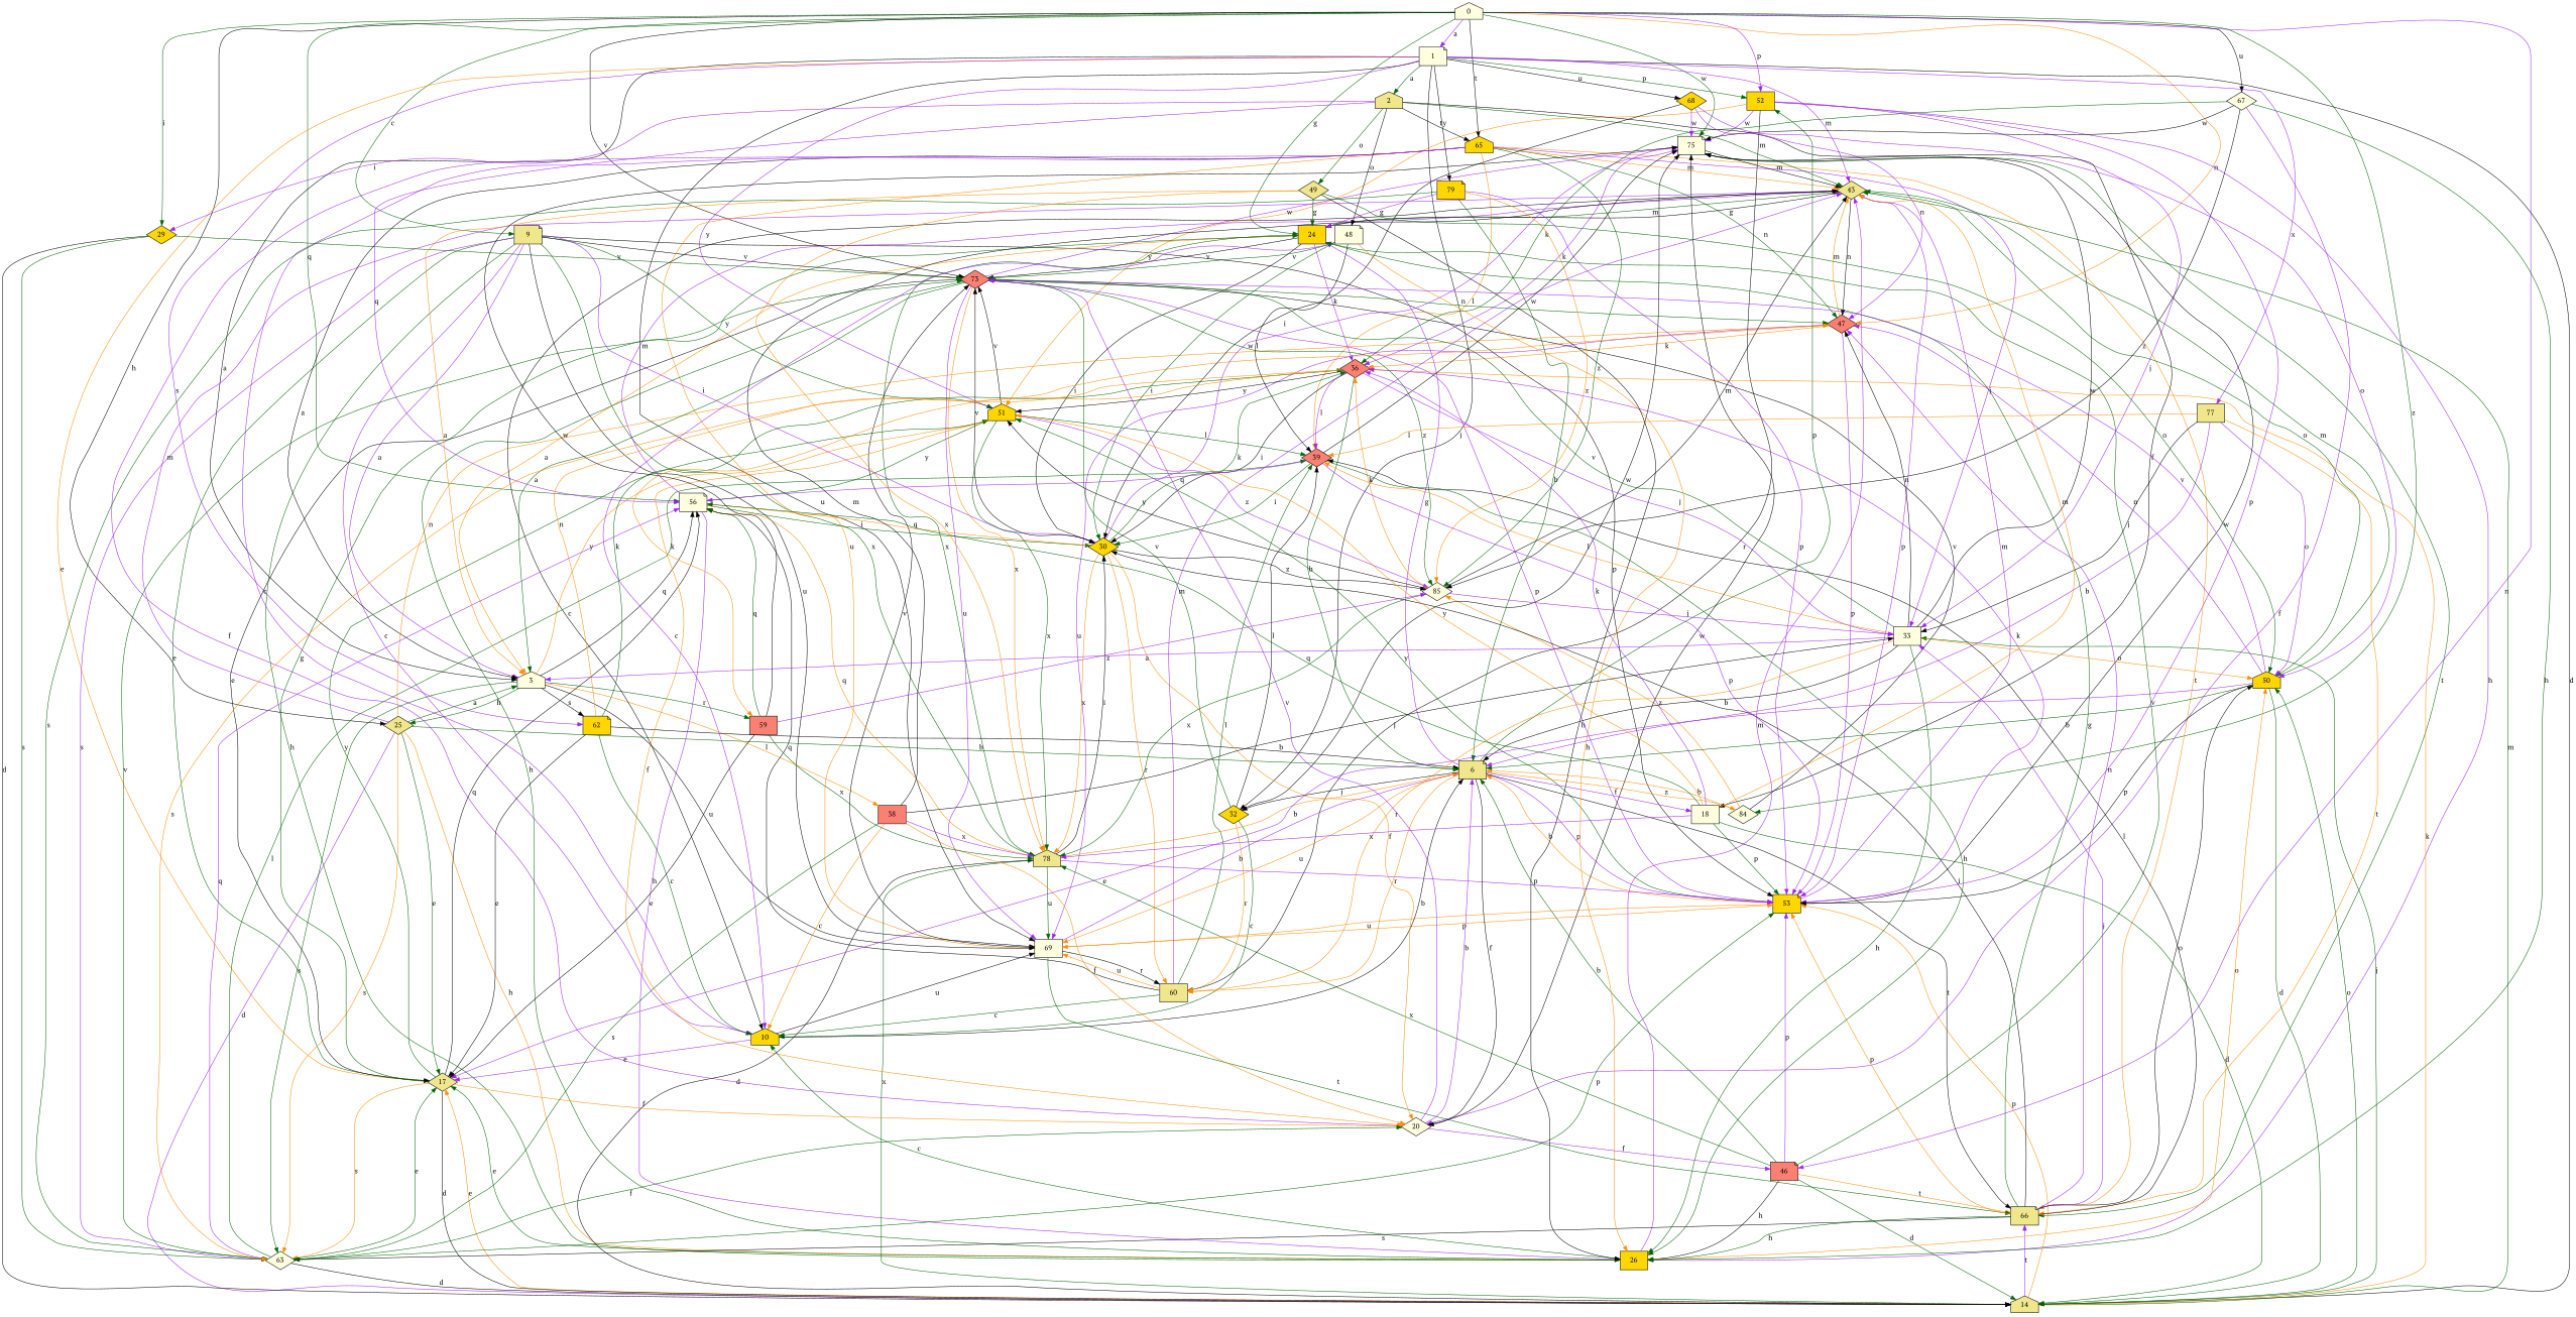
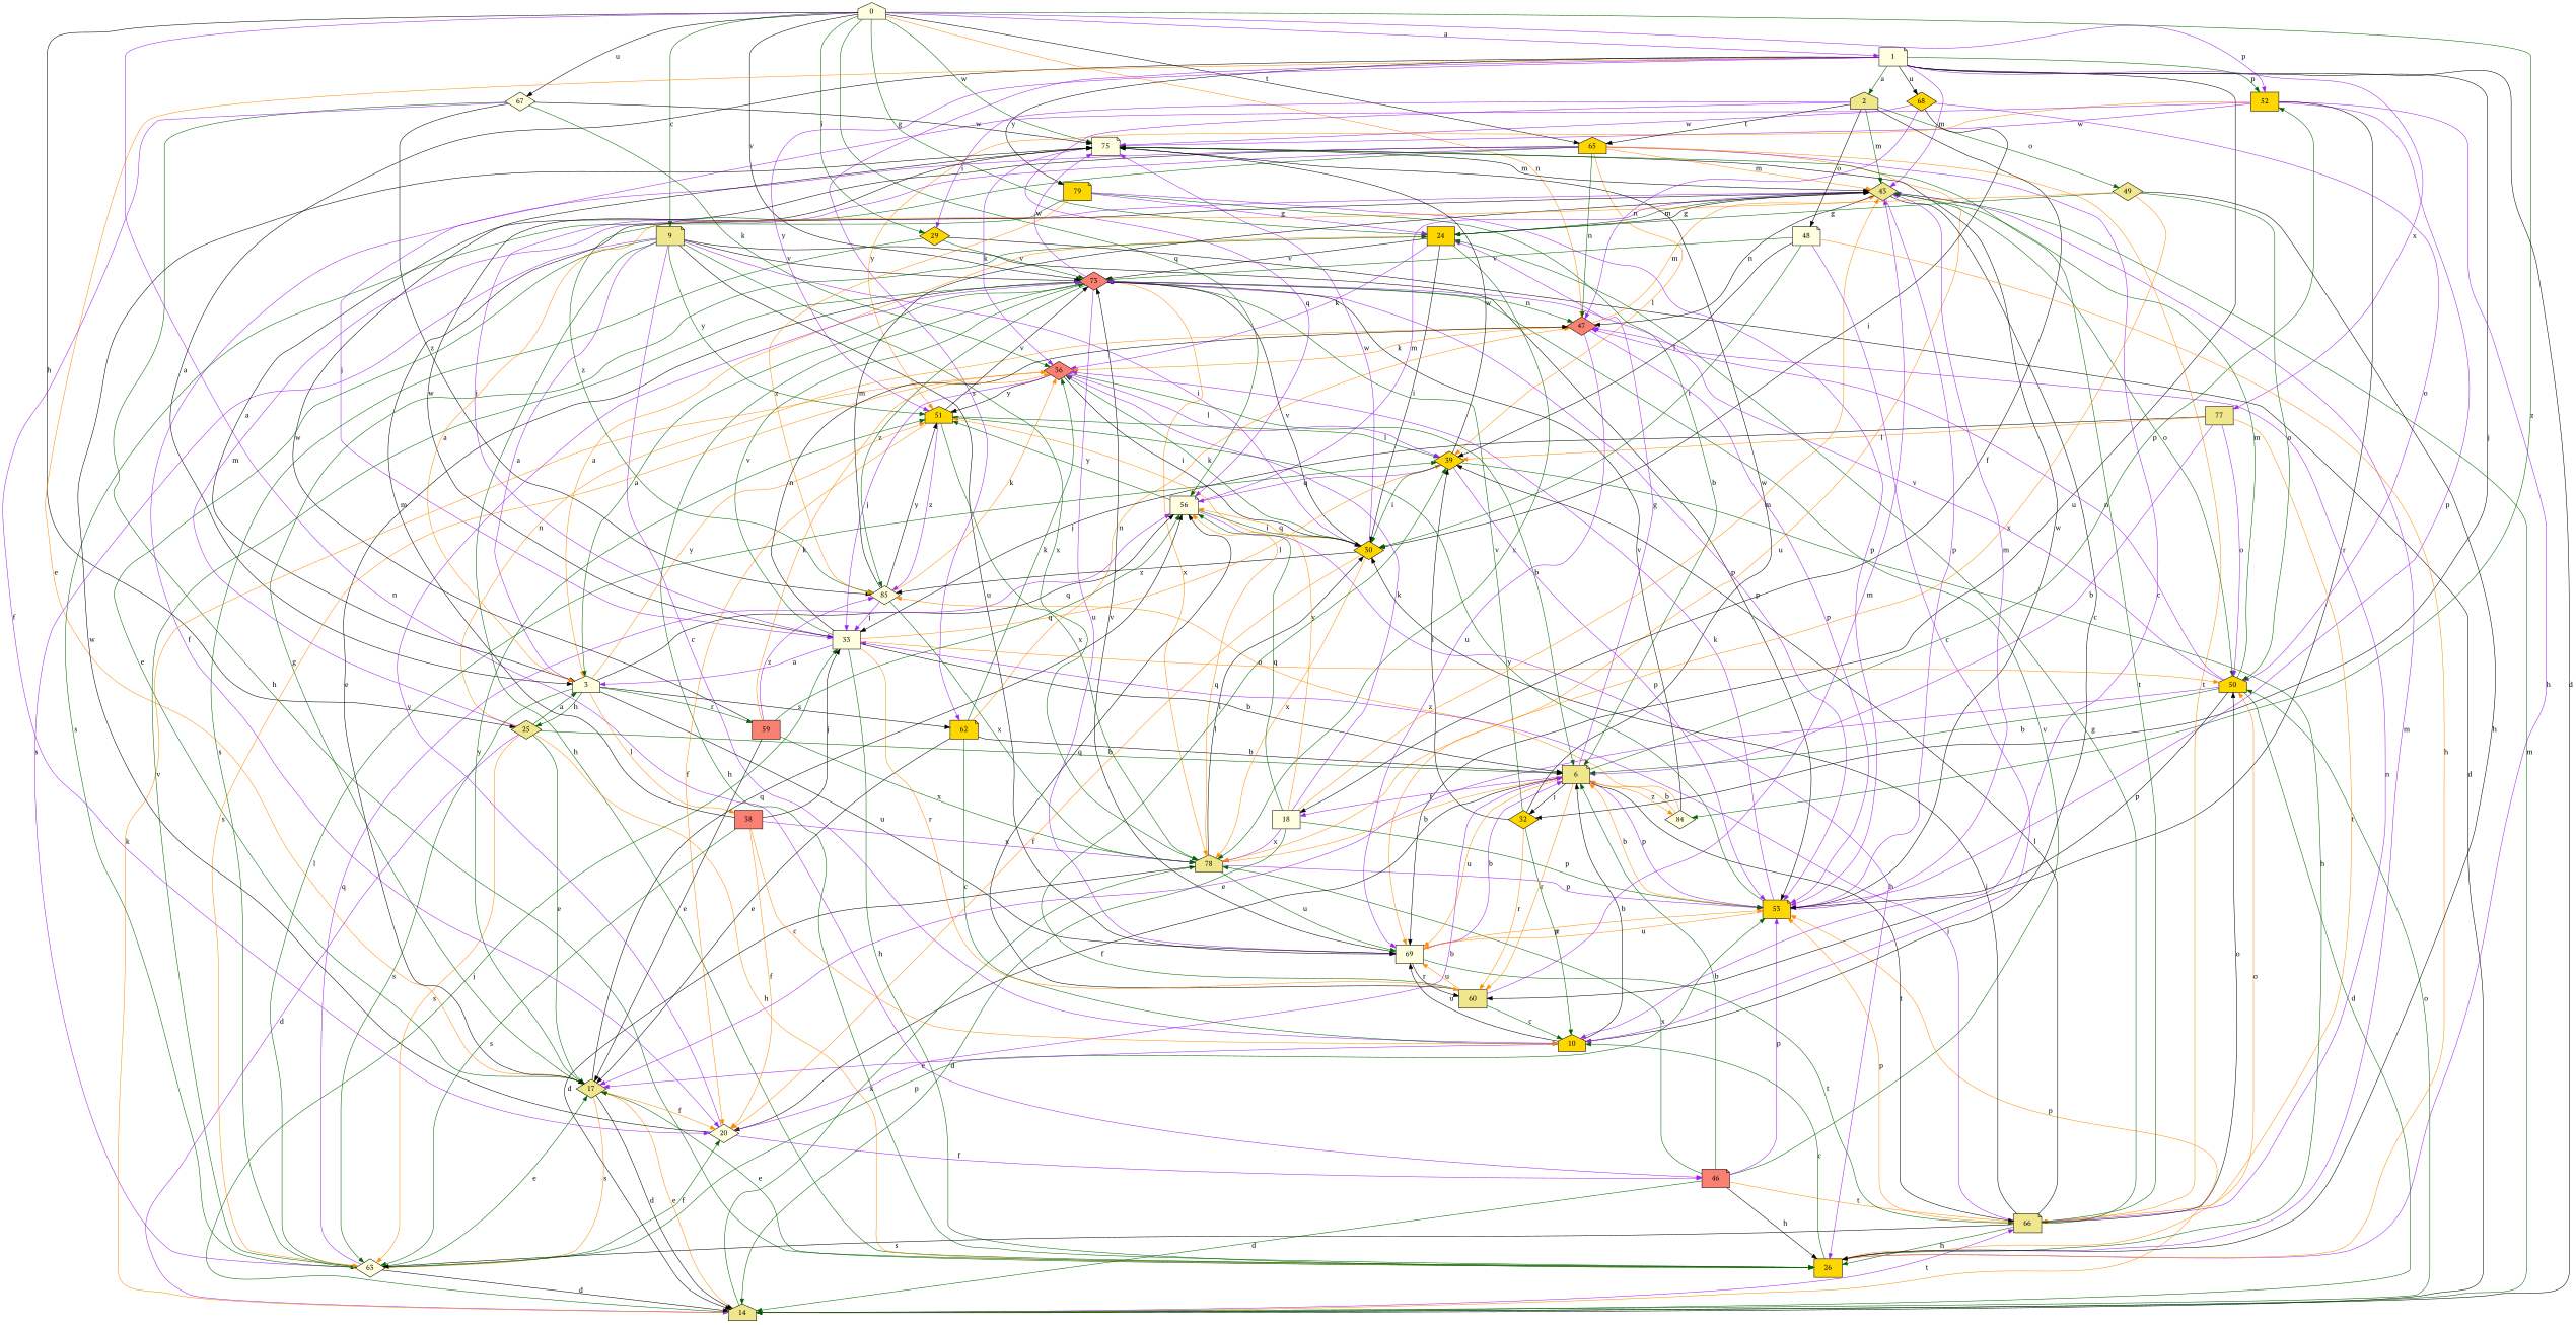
  strict digraph {
    fontname="PT Serif"
    node [fillcolor=gold fontname="PT Serif" shape=diamond style=filled]
    edge [color=darkgreen fontname="PT Serif"]
    0 [fillcolor=lightyellow shape=house]
    1 [fillcolor=lightyellow shape=note]
    9 [fillcolor=khaki shape=note]
    24 [shape=box]
    25 [fillcolor=khaki]
    29
    46 [fillcolor=salmon shape=note]
    47 [fillcolor=salmon]
    52 [shape=box]
    56 [fillcolor=lightyellow shape=note]
    65 [shape=house]
    67 [fillcolor=lightyellow]
    73 [fillcolor=salmon]
    75 [fillcolor=lightyellow shape=note]
    84 [fillcolor=lightyellow]
    2 [fillcolor=khaki shape=house]
    3 [fillcolor=lightyellow shape=house]
    14 [fillcolor=khaki shape=house]
    17 [fillcolor=khaki]
    32
    43 [fillcolor=khaki]
    62 [shape=note]
    68
    69 [fillcolor=lightyellow shape=box]
    77 [fillcolor=khaki shape=box]
    79 [shape=note]
    n27 [label=51 shape=house]
    63 [fillcolor=lightyellow]
    53 [shape=note]
    10 [shape=house]
    26 [shape=box]
    30
    78 [fillcolor=khaki shape=house]
    36 [fillcolor=salmon]
    6 [fillcolor=khaki shape=note]
    66 [fillcolor=khaki shape=note]
    60 [fillcolor=khaki shape=box]
    33 [fillcolor=lightyellow shape=box]
    20 [fillcolor=lightyellow]
    85 [fillcolor=lightyellow]
-   39 [fillcolor=salmon]
+   39
    18 [fillcolor=lightyellow shape=box]
    48 [fillcolor=lightyellow shape=note]
    49 [fillcolor=khaki]
    38 [fillcolor=salmon shape=box]
    59 [fillcolor=salmon shape=box]
    50 [shape=house]
    0 -> 1 [color=purple label=a]
    0 -> 9 [label=c]
    0 -> 24 [label=g]
    0 -> 25 [color=black label=h]
    0 -> 29 [label=i]
    0 -> 46 [color=purple label=n]
    0 -> 47 [color=darkorange label=n]
    0 -> 52 [color=purple label=p]
    0 -> 56 [label=q]
    0 -> 65 [color=black label=t]
    0 -> 67 [color=black label=u]
    0 -> 73 [color=black label=v]
    0 -> 75 [label=w]
    0 -> 84 [label=z]
    1 -> 52 [label=p]
    1 -> 2 [label=a]
    1 -> 3 [color=black label=a]
    1 -> 14 [color=black label=d]
    1 -> 17 [color=darkorange label=e]
    1 -> 32 [color=black label=j]
    1 -> 43 [color=purple label=m]
    1 -> 62 [color=purple label=s]
    1 -> 68 [color=black label=u]
    1 -> 69 [color=black label=u]
    1 -> 77 [color=purple label=x]
    1 -> 79 [color=black label=y]
    1 -> n27 [color=purple label=y]
    9 -> 73 [color=black label=v]
    9 -> 3 [color=purple label=a]
    9 -> 17 [label=e]
    9 -> 69 [color=black label=u]
    9 -> n27 [label=y]
    9 -> 63 [color=purple label=s]
    9 -> 53 [color=black label=p]
    9 -> 10 [color=purple label=c]
    9 -> 26 [label=h]
    9 -> 30 [color=purple label=i]
    9 -> 78 [label=x]
    24 -> 73 [color=black label=v]
    24 -> 3 [color=darkorange label=a]
    24 -> 43 [label=m]
    24 -> 30 [color=black label=i]
    24 -> 78 [label=x]
    24 -> 36 [color=purple label=k]
    25 -> 47 [color=darkorange label=n]
    25 -> 3 [label=a]
    25 -> 14 [color=purple label=d]
    25 -> 17 [label=e]
    25 -> 43 [color=purple label=m]
    25 -> 63 [color=darkorange label=s]
    25 -> 26 [color=darkorange label=h]
    25 -> 6 [label=b]
    29 -> 73 [label=v]
    29 -> 14 [color=black label=d]
    29 -> 63 [label=s]
-   46 -> 24 [label=v]
+   46 -> 73 [label=v]
    46 -> 14 [label=d]
    46 -> 53 [color=purple label=p]
    46 -> 26 [color=black label=h]
    46 -> 78 [label=x]
    46 -> 6 [label=b]
    46 -> 66 [color=darkorange label=t]
    47 -> 43 [color=darkorange label=m]
    47 -> 69 [color=purple label=u]
    47 -> 53 [color=purple label=p]
    47 -> 36 [color=darkorange label=k]
    52 -> 75 [color=purple label=w]
    52 -> n27 [color=darkorange label=y]
    52 -> 53 [color=purple label=p]
    52 -> 26 [color=purple label=h]
    52 -> 60 [color=black label=r]
    52 -> 33 [color=purple label=j]
    56 -> 43 [color=purple label=m]
    56 -> n27 [label=y]
    56 -> 26 [color=purple label=h]
    56 -> 30 [label=i]
    65 -> 47 [label=n]
    65 -> 3 [color=black label=a]
    65 -> 43 [color=darkorange label=m]
    65 -> 69 [color=darkorange label=u]
    65 -> 10 [color=purple label=c]
    65 -> 66 [color=darkorange label=t]
    65 -> 33 [color=purple label=j]
    65 -> 20 [color=purple label=f]
    65 -> 85 [label=z]
    65 -> 39 [color=darkorange label=l]
    67 -> 75 [color=black label=w]
    67 -> 26 [label=h]
    67 -> 36 [label=k]
    67 -> 20 [color=purple label=f]
    67 -> 85 [color=black label=z]
    73 -> 47 [label=n]
    73 -> 75 [color=purple label=w]
    73 -> 3 [label=a]
    73 -> 17 [color=black label=e]
    73 -> 69 [color=purple label=u]
    73 -> 53 [color=purple label=p]
    73 -> 26 [label=h]
    73 -> 78 [color=darkorange label=x]
    73 -> 85 [label=z]
    75 -> 43 [color=black label=m]
    75 -> 36 [color=purple label=k]
-   75 -> 66 [label=t]
+   66 -> 75 [label=t]
    84 -> 73 [color=black label=v]
    84 -> 6 [color=darkorange label=b]
    84 -> 85 [color=darkorange label=z]
    2 -> 29 [color=purple label=i]
    2 -> 56 [color=purple label=q]
    2 -> 65 [color=black label=t]
    2 -> 43 [label=m]
    2 -> 18 [color=black label=f]
    2 -> 48 [color=black label=o]
    2 -> 49 [label=o]
    3 -> 25 [label=h]
    3 -> 56 [color=black label=q]
    3 -> 62 [color=black label=s]
    3 -> 69 [color=black label=u]
    3 -> n27 [color=darkorange label=y]
    3 -> 63 [label=s]
    3 -> 38 [color=darkorange label=l]
    3 -> 59 [label=r]
    14 -> 17 [color=darkorange label=e]
    14 -> 43 [label=m]
    14 -> 53 [color=darkorange label=p]
    14 -> 78 [label=x]
    14 -> 36 [color=darkorange label=k]
    14 -> 66 [color=purple label=t]
    14 -> 33 [label=j]
    14 -> 50 [label=o]
    17 -> 24 [label=g]
    17 -> 56 [color=black label=q]
    17 -> 14 [color=black label=d]
    17 -> n27 [label=y]
    17 -> 63 [color=darkorange label=s]
    17 -> 20 [color=darkorange label=f]
    32 -> 73 [label=v]
    32 -> 75 [color=black label=w]
    32 -> 10 [label=c]
    32 -> 60 [color=darkorange label=r]
    32 -> 39 [color=black label=l]
    43 -> 24 [color=black label=g]
    43 -> 47 [color=black label=n]
    43 -> 53 [color=purple label=p]
    43 -> 10 [color=black label=c]
    43 -> 50 [label=o]
    62 -> 47 [color=darkorange label=n]
    62 -> 17 [color=black label=e]
    62 -> 10 [label=c]
    62 -> 36 [label=k]
    62 -> 6 [color=black label=b]
    68 -> 47 [color=purple label=n]
    68 -> 75 [color=purple label=w]
    68 -> 30 [color=black label=i]
    68 -> 50 [color=purple label=o]
    69 -> 73 [color=black label=v]
    69 -> 53 [color=darkorange label=p]
    69 -> 6 [color=purple label=b]
    69 -> 66 [label=t]
    69 -> 60 [color=black label=r]
    77 -> 6 [color=purple label=b]
    77 -> 66 [color=darkorange label=t]
    77 -> 33 [color=black label=j]
    77 -> 39 [color=darkorange label=l]
    77 -> 50 [color=purple label=o]
    79 -> 24 [color=purple label=g]
    79 -> 63 [label=s]
    79 -> 53 [color=purple label=p]
    79 -> 6 [label=b]
    79 -> 85 [color=darkorange label=z]
    n27 -> 73 [color=black label=v]
    n27 -> 78 [label=x]
    n27 -> 20 [color=darkorange label=f]
    n27 -> 85 [color=purple label=z]
    n27 -> 39 [label=l]
    63 -> 56 [color=purple label=q]
    63 -> 73 [label=v]
    63 -> 14 [color=black label=d]
    63 -> 17 [label=e]
    63 -> 53 [label=p]
    63 -> 20 [label=f]
    63 -> 39 [label=l]
    53 -> 75 [color=black label=w]
    53 -> 43 [color=purple label=m]
    53 -> 69 [color=darkorange label=u]
    53 -> n27 [label=y]
    53 -> 36 [color=purple label=k]
    53 -> 6 [color=darkorange label=b]
    10 -> 17 [color=purple label=e]
    10 -> 69 [color=black label=u]
    10 -> 6 [color=black label=b]
    26 -> 17 [label=e]
    26 -> 43 [color=purple label=m]
    26 -> 10 [label=c]
    26 -> 50 [color=darkorange label=o]
    30 -> 56 [color=darkorange label=q]
    30 -> 73 [color=black label=v]
    30 -> 75 [color=purple label=w]
    30 -> 78 [color=darkorange label=x]
    30 -> 36 [label=k]
-   30 -> 60 [color=darkorange label=r]
    30 -> 20 [color=darkorange label=f]
    30 -> 85 [color=black label=z]
    78 -> 56 [color=darkorange label=q]
    78 -> 14 [color=black label=d]
    78 -> 69 [label=u]
    78 -> 53 [color=purple label=p]
    78 -> 30 [color=black label=i]
    78 -> 6 [color=darkorange label=b]
    36 -> n27 [color=black label=y]
    36 -> 63 [color=darkorange label=s]
    36 -> 30 [color=black label=i]
    36 -> 6 [label=b]
    36 -> 33 [color=purple label=j]
    36 -> 39 [color=purple label=l]
    6 -> 24 [color=purple label=g]
    6 -> 52 [label=p]
    6 -> 84 [color=darkorange label=z]
    6 -> 32 [color=black label=j]
    6 -> 69 [color=darkorange label=u]
    6 -> 53 [color=purple label=p]
    6 -> 66 [color=black label=t]
    6 -> 60 [color=darkorange label=r]
    6 -> 20 [color=black label=f]
    6 -> 18 [color=purple label=f]
    66 -> 24 [label=g]
    66 -> 47 [color=purple label=n]
    66 -> 63 [color=black label=s]
    66 -> 53 [color=darkorange label=p]
    66 -> 26 [label=h]
    66 -> 30 [color=black label=i]
    66 -> 33 [color=purple label=j]
    66 -> 39 [color=black label=l]
    66 -> 50 [color=black label=o]
    60 -> 56 [color=black label=q]
    60 -> 43 [color=purple label=m]
    60 -> 69 [color=darkorange label=u]
    60 -> 10 [label=c]
    60 -> 39 [label=l]
    33 -> 47 [color=black label=n]
    33 -> 73 [label=v]
    33 -> 75 [color=black label=w]
    33 -> 3 [color=purple label=a]
    33 -> 26 [label=h]
    33 -> 6 [color=black label=b]
    33 -> 60 [color=darkorange label=r]
    33 -> 39 [color=darkorange label=l]
    33 -> 50 [color=darkorange label=o]
    20 -> 46 [color=purple label=f]
    20 -> 73 [color=purple label=v]
    20 -> 75 [color=black label=w]
    20 -> 6 [color=purple label=b]
    85 -> 43 [color=black label=m]
    85 -> n27 [color=black label=y]
    85 -> 78 [label=x]
    85 -> 36 [color=darkorange label=k]
    85 -> 33 [color=purple label=j]
    39 -> 56 [color=purple label=q]
    39 -> 75 [color=black label=w]
    39 -> 53 [color=purple label=p]
    39 -> 26 [label=h]
    39 -> 30 [label=i]
    18 -> 56 [label=q]
    18 -> 14 [label=d]
    18 -> 43 [color=darkorange label=m]
    18 -> n27 [color=darkorange label=y]
    18 -> 53 [label=p]
    18 -> 78 [color=purple label=x]
    18 -> 36 [color=purple label=k]
    48 -> 73 [label=v]
    48 -> 10 [color=purple label=c]
    48 -> 26 [color=darkorange label=h]
    48 -> 30 [label=i]
    48 -> 39 [color=black label=l]
    49 -> 24 [label=g]
    49 -> 3 [color=darkorange label=a]
    49 -> 26 [color=black label=h]
    49 -> 78 [color=darkorange label=x]
    49 -> 50 [label=o]
    38 -> 43 [color=black label=m]
    38 -> 63 [label=s]
    38 -> 10 [color=darkorange label=c]
    38 -> 78 [color=purple label=x]
    38 -> 33 [color=black label=j]
    38 -> 20 [color=darkorange label=f]
    59 -> 56 [label=q]
    59 -> 75 [color=black label=w]
    59 -> 17 [color=black label=e]
    59 -> 78 [label=x]
-   36 -> 59 [color=darkorange label=k]
+   59 -> 36 [color=darkorange label=k]
    59 -> 85 [color=purple label=z]
    50 -> 47 [color=purple label=n]
    50 -> 73 [color=purple label=v]
    50 -> 14 [label=d]
    50 -> 17 [color=purple label=e]
    50 -> 43 [label=m]
    50 -> 53 [color=black label=p]
    50 -> 6 [label=b]
  }
